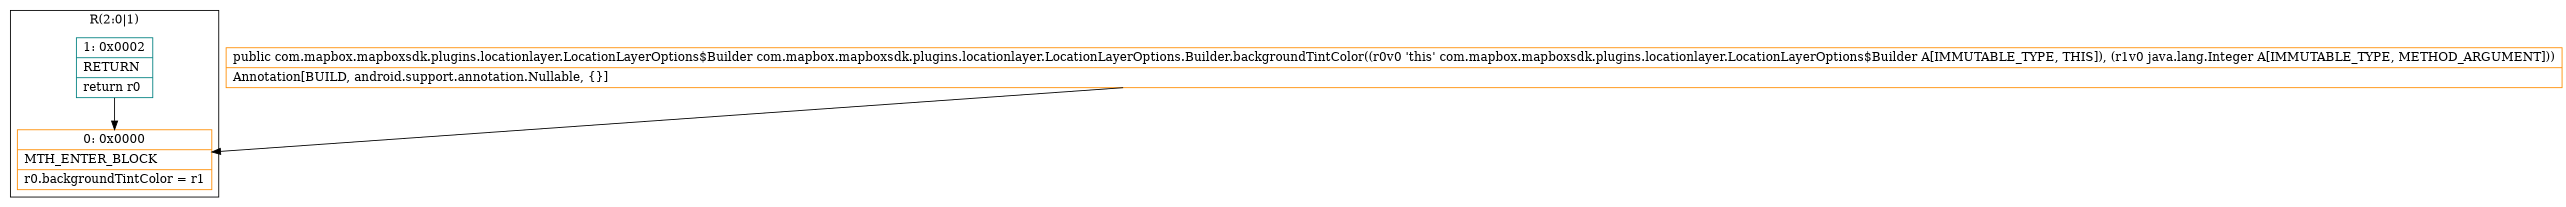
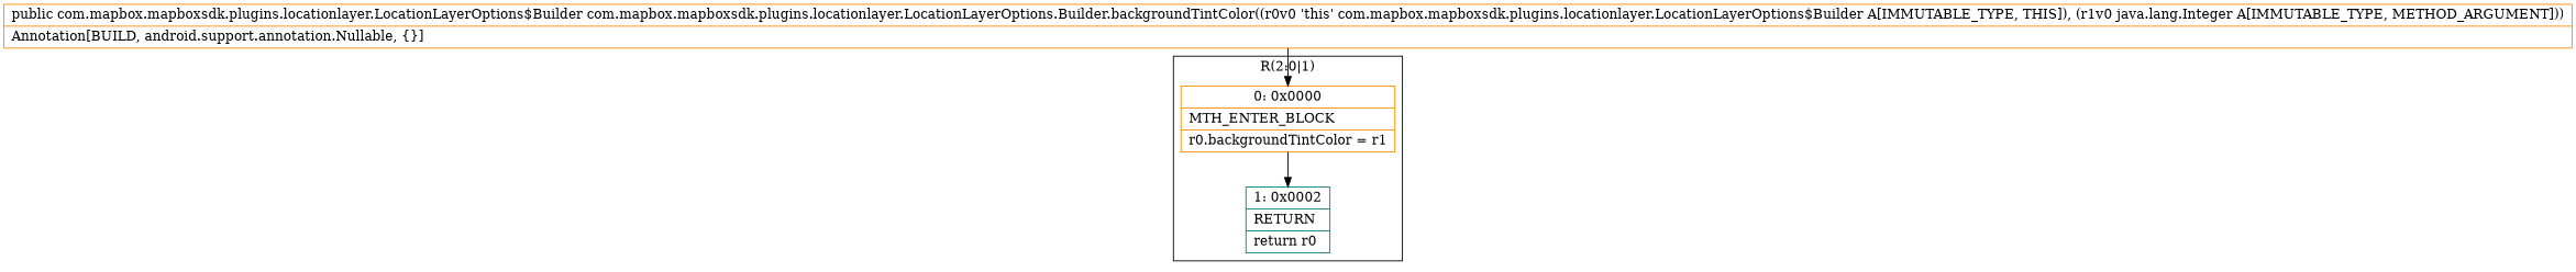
  digraph {
    node [color=darkorange shape=record]
    n1 [label="{0\:\ 0x0000|MTH_ENTER_BLOCK\l|r0.backgroundTintColor = r1\l}"]
    n2 [color=teal label="{1\:\ 0x0002|RETURN\l|return r0\l}"]
    n3 [label="{public com.mapbox.mapboxsdk.plugins.locationlayer.LocationLayerOptions$Builder com.mapbox.mapboxsdk.plugins.locationlayer.LocationLayerOptions.Builder.backgroundTintColor((r0v0 'this' com.mapbox.mapboxsdk.plugins.locationlayer.LocationLayerOptions$Builder A[IMMUTABLE_TYPE, THIS]), (r1v0 java.lang.Integer A[IMMUTABLE_TYPE, METHOD_ARGUMENT]))  | Annotation[BUILD, android.support.annotation.Nullable, \{\}]\l}"]
    subgraph cluster_1 {
      label="R(2:0|1)"
      n1
      n2
    }
-   n2 -> n1
+   n1 -> n2
    n3 -> n1
  }
